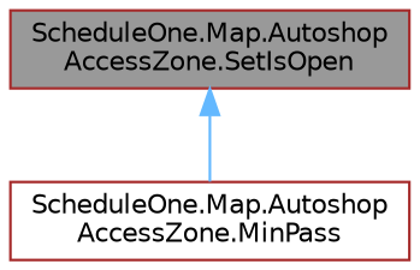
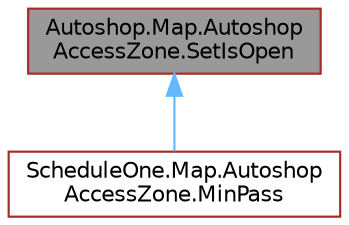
  digraph {
    rankdir=TB
    node [color=brown fontname=Helvetica fontsize=10 shape=box style=filled]
-   n1 [fillcolor=grey60 fontcolor=black height=0.2 label="ScheduleOne.Map.Autoshop\lAccessZone.SetIsOpen" width=0.4]
+   n1 [fillcolor=grey60 fontcolor=black height=0.2 label="Autoshop.Map.Autoshop\lAccessZone.SetIsOpen" width=0.4]
    n2 [fillcolor=white height=0.2 label="ScheduleOne.Map.Autoshop\lAccessZone.MinPass" width=0.4]
    n1 -> n2 [color=steelblue1 dir=back fontname=Helvetica fontsize=10 labelfontname=Helvetica labelfontsize=10 style=solid]
  }
